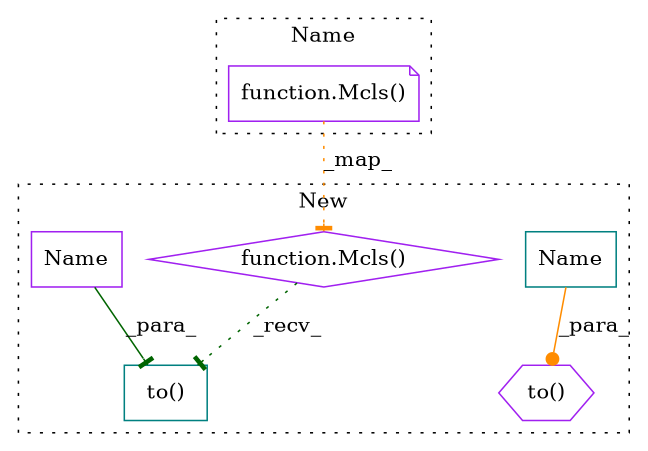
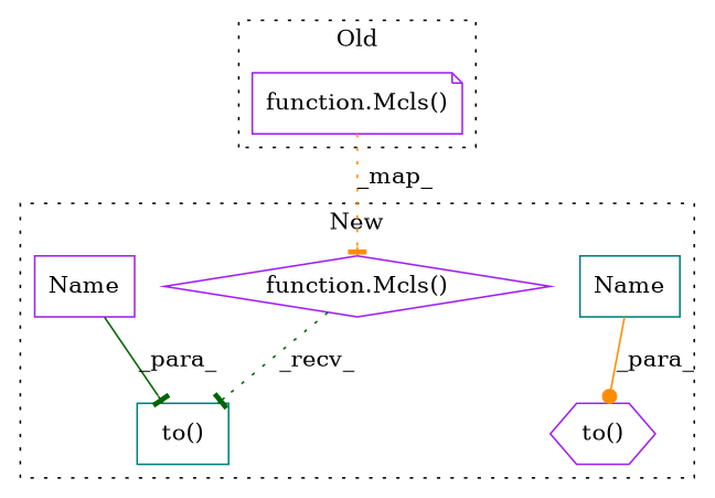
  digraph {
    node [a=75 l=6 shape=box color=purple]
    edge [color=darkgreen style=dotted arrowhead=tee]
    n1 [label="function.Mcls()" s=2032 shape=diamond]
    n2 [l="10,1" label="to()" s="2032,2047" color=teal]
    n3 [l="10,1" label="to()" s="1996,2011" shape=hexagon]
    n4 [a=87 l=5 label=Name s=2006 color=teal]
    n5 [a=87 l=5 label=Name s=2042]
    n6 [label="function.Mcls()" s=1990 shape=note]
    subgraph cluster_1 {
      label=New
      style=dotted
      n1
      n2
      n3
      n4
      n5
    }
    subgraph cluster_2 {
-     label=Name
+     label=Old
      style=dotted
      n6
    }
    n1 -> n2 [label=_recv_]
    n4 -> n3 [label=_para_ color=darkorange style=solid arrowhead=dot]
    n5 -> n2 [label=_para_ style=solid]
    n6 -> n1 [label=_map_ color=darkorange]
  }
